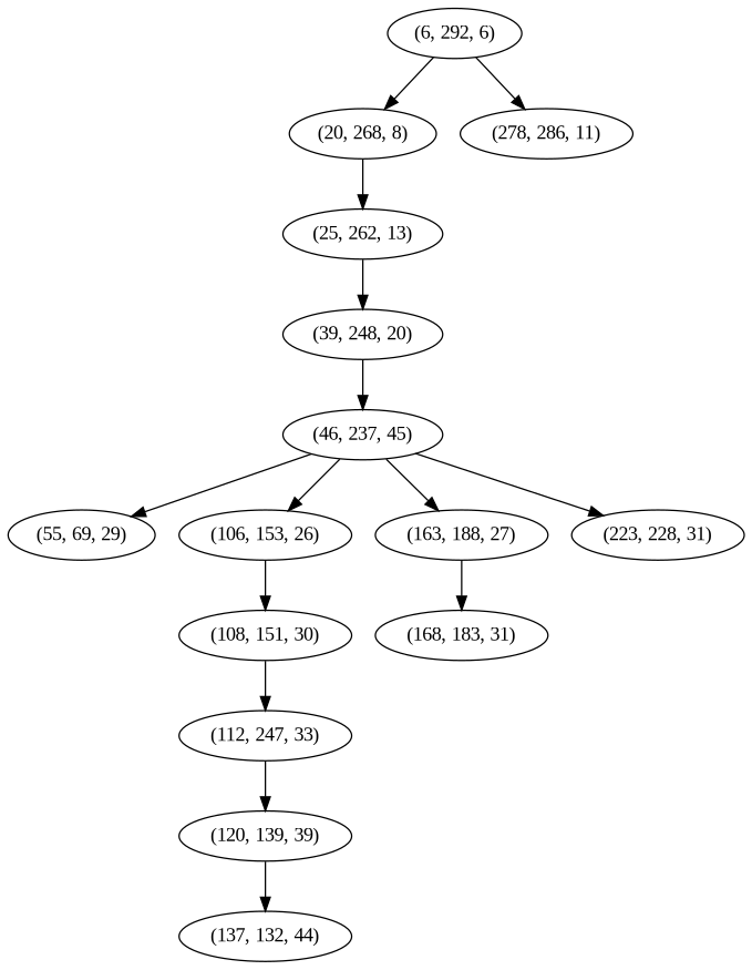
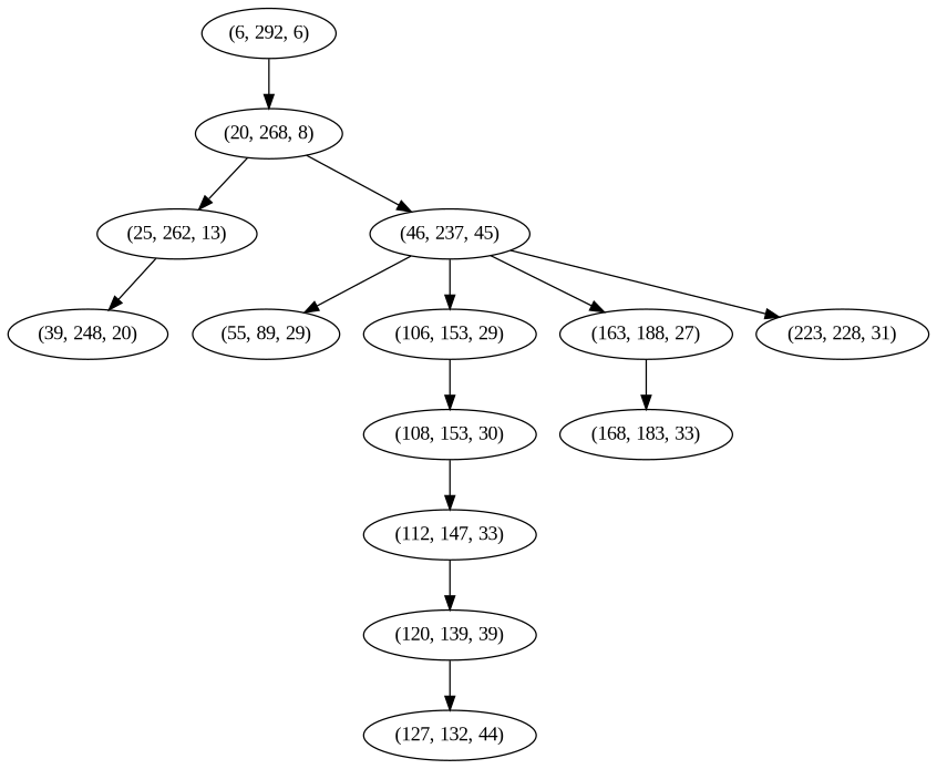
  digraph {
    fontname="Liberation Serif"
    node [fontname="Liberation Serif"]
    edge [fontname="Liberation Serif"]
    "(6, 292, 6)"
    "(20, 268, 8)"
-   "(278, 286, 11)"
    "(25, 262, 13)"
    "(39, 248, 20)"
    n6 [label="(46, 237, 45)"]
-   "(55, 69, 29)"
-   "(106, 153, 29)" [label="(106, 153, 26)"]
+   "(55, 69, 29)" [label="(55, 89, 29)"]
+   "(106, 153, 29)"
    "(163, 188, 27)"
    "(223, 228, 31)"
-   "(108, 151, 30)"
-   "(168, 183, 31)"
-   "(112, 147, 33)" [label="(112, 247, 33)"]
+   "(108, 151, 30)" [label="(108, 153, 30)"]
+   "(168, 183, 31)" [label="(168, 183, 33)"]
+   "(112, 147, 33)"
    "(120, 139, 39)"
-   "(127, 132, 44)" [label="(137, 132, 44)"]
+   "(127, 132, 44)"
    "(6, 292, 6)" -> "(20, 268, 8)"
-   "(6, 292, 6)" -> "(278, 286, 11)"
    "(20, 268, 8)" -> "(25, 262, 13)"
    "(25, 262, 13)" -> "(39, 248, 20)"
-   "(39, 248, 20)" -> n6
+   "(20, 268, 8)" -> n6
    n6 -> "(55, 69, 29)"
    n6 -> "(106, 153, 29)"
    n6 -> "(163, 188, 27)"
    n6 -> "(223, 228, 31)"
    "(106, 153, 29)" -> "(108, 151, 30)"
    "(163, 188, 27)" -> "(168, 183, 31)"
    "(108, 151, 30)" -> "(112, 147, 33)"
    "(112, 147, 33)" -> "(120, 139, 39)"
    "(120, 139, 39)" -> "(127, 132, 44)"
  }
